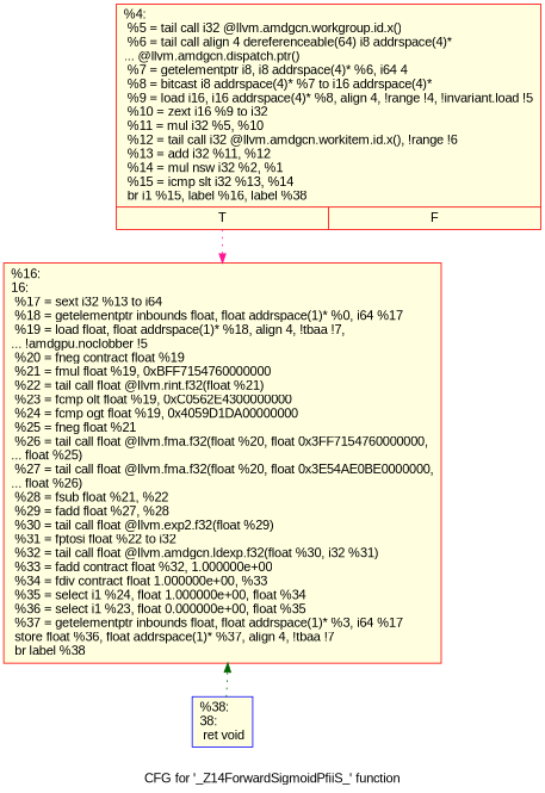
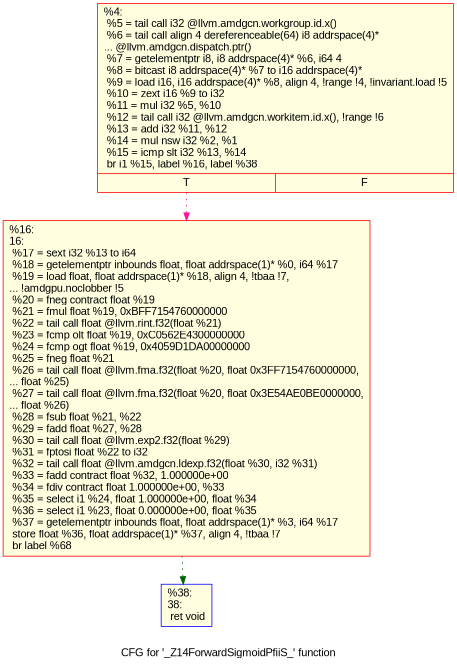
  digraph {
    fontname="Liberation Sans"
    label="CFG for '_Z14ForwardSigmoidPfiiS_' function"
    node [color=red fillcolor=lightyellow fontname="Liberation Sans" shape=record style=filled]
    edge [fontname="Liberation Sans" style=dotted]
    n1 [label="{%4:\l  %5 = tail call i32 @llvm.amdgcn.workgroup.id.x()\l  %6 = tail call align 4 dereferenceable(64) i8 addrspace(4)*\l... @llvm.amdgcn.dispatch.ptr()\l  %7 = getelementptr i8, i8 addrspace(4)* %6, i64 4\l  %8 = bitcast i8 addrspace(4)* %7 to i16 addrspace(4)*\l  %9 = load i16, i16 addrspace(4)* %8, align 4, !range !4, !invariant.load !5\l  %10 = zext i16 %9 to i32\l  %11 = mul i32 %5, %10\l  %12 = tail call i32 @llvm.amdgcn.workitem.id.x(), !range !6\l  %13 = add i32 %11, %12\l  %14 = mul nsw i32 %2, %1\l  %15 = icmp slt i32 %13, %14\l  br i1 %15, label %16, label %38\l|{<s0>T|<s1>F}}"]
-   n2 [label="{%16:\l16:                                               \l  %17 = sext i32 %13 to i64\l  %18 = getelementptr inbounds float, float addrspace(1)* %0, i64 %17\l  %19 = load float, float addrspace(1)* %18, align 4, !tbaa !7,\l... !amdgpu.noclobber !5\l  %20 = fneg contract float %19\l  %21 = fmul float %19, 0xBFF7154760000000\l  %22 = tail call float @llvm.rint.f32(float %21)\l  %23 = fcmp olt float %19, 0xC0562E4300000000\l  %24 = fcmp ogt float %19, 0x4059D1DA00000000\l  %25 = fneg float %21\l  %26 = tail call float @llvm.fma.f32(float %20, float 0x3FF7154760000000,\l... float %25)\l  %27 = tail call float @llvm.fma.f32(float %20, float 0x3E54AE0BE0000000,\l... float %26)\l  %28 = fsub float %21, %22\l  %29 = fadd float %27, %28\l  %30 = tail call float @llvm.exp2.f32(float %29)\l  %31 = fptosi float %22 to i32\l  %32 = tail call float @llvm.amdgcn.ldexp.f32(float %30, i32 %31)\l  %33 = fadd contract float %32, 1.000000e+00\l  %34 = fdiv contract float 1.000000e+00, %33\l  %35 = select i1 %24, float 1.000000e+00, float %34\l  %36 = select i1 %23, float 0.000000e+00, float %35\l  %37 = getelementptr inbounds float, float addrspace(1)* %3, i64 %17\l  store float %36, float addrspace(1)* %37, align 4, !tbaa !7\l  br label %38\l}"]
+   n2 [label="{%16:\l16:                                               \l  %17 = sext i32 %13 to i64\l  %18 = getelementptr inbounds float, float addrspace(1)* %0, i64 %17\l  %19 = load float, float addrspace(1)* %18, align 4, !tbaa !7,\l... !amdgpu.noclobber !5\l  %20 = fneg contract float %19\l  %21 = fmul float %19, 0xBFF7154760000000\l  %22 = tail call float @llvm.rint.f32(float %21)\l  %23 = fcmp olt float %19, 0xC0562E4300000000\l  %24 = fcmp ogt float %19, 0x4059D1DA00000000\l  %25 = fneg float %21\l  %26 = tail call float @llvm.fma.f32(float %20, float 0x3FF7154760000000,\l... float %25)\l  %27 = tail call float @llvm.fma.f32(float %20, float 0x3E54AE0BE0000000,\l... float %26)\l  %28 = fsub float %21, %22\l  %29 = fadd float %27, %28\l  %30 = tail call float @llvm.exp2.f32(float %29)\l  %31 = fptosi float %22 to i32\l  %32 = tail call float @llvm.amdgcn.ldexp.f32(float %30, i32 %31)\l  %33 = fadd contract float %32, 1.000000e+00\l  %34 = fdiv contract float 1.000000e+00, %33\l  %35 = select i1 %24, float 1.000000e+00, float %34\l  %36 = select i1 %23, float 0.000000e+00, float %35\l  %37 = getelementptr inbounds float, float addrspace(1)* %3, i64 %17\l  store float %36, float addrspace(1)* %37, align 4, !tbaa !7\l  br label %68\l}"]
    n3 [color=blue label="{%38:\l38:                                               \l  ret void\l}"]
    n1 -> n2 [color=deeppink tailport=s0]
-   n3 -> n2 [color=darkgreen]
+   n2 -> n3 [color=darkgreen]
  }
